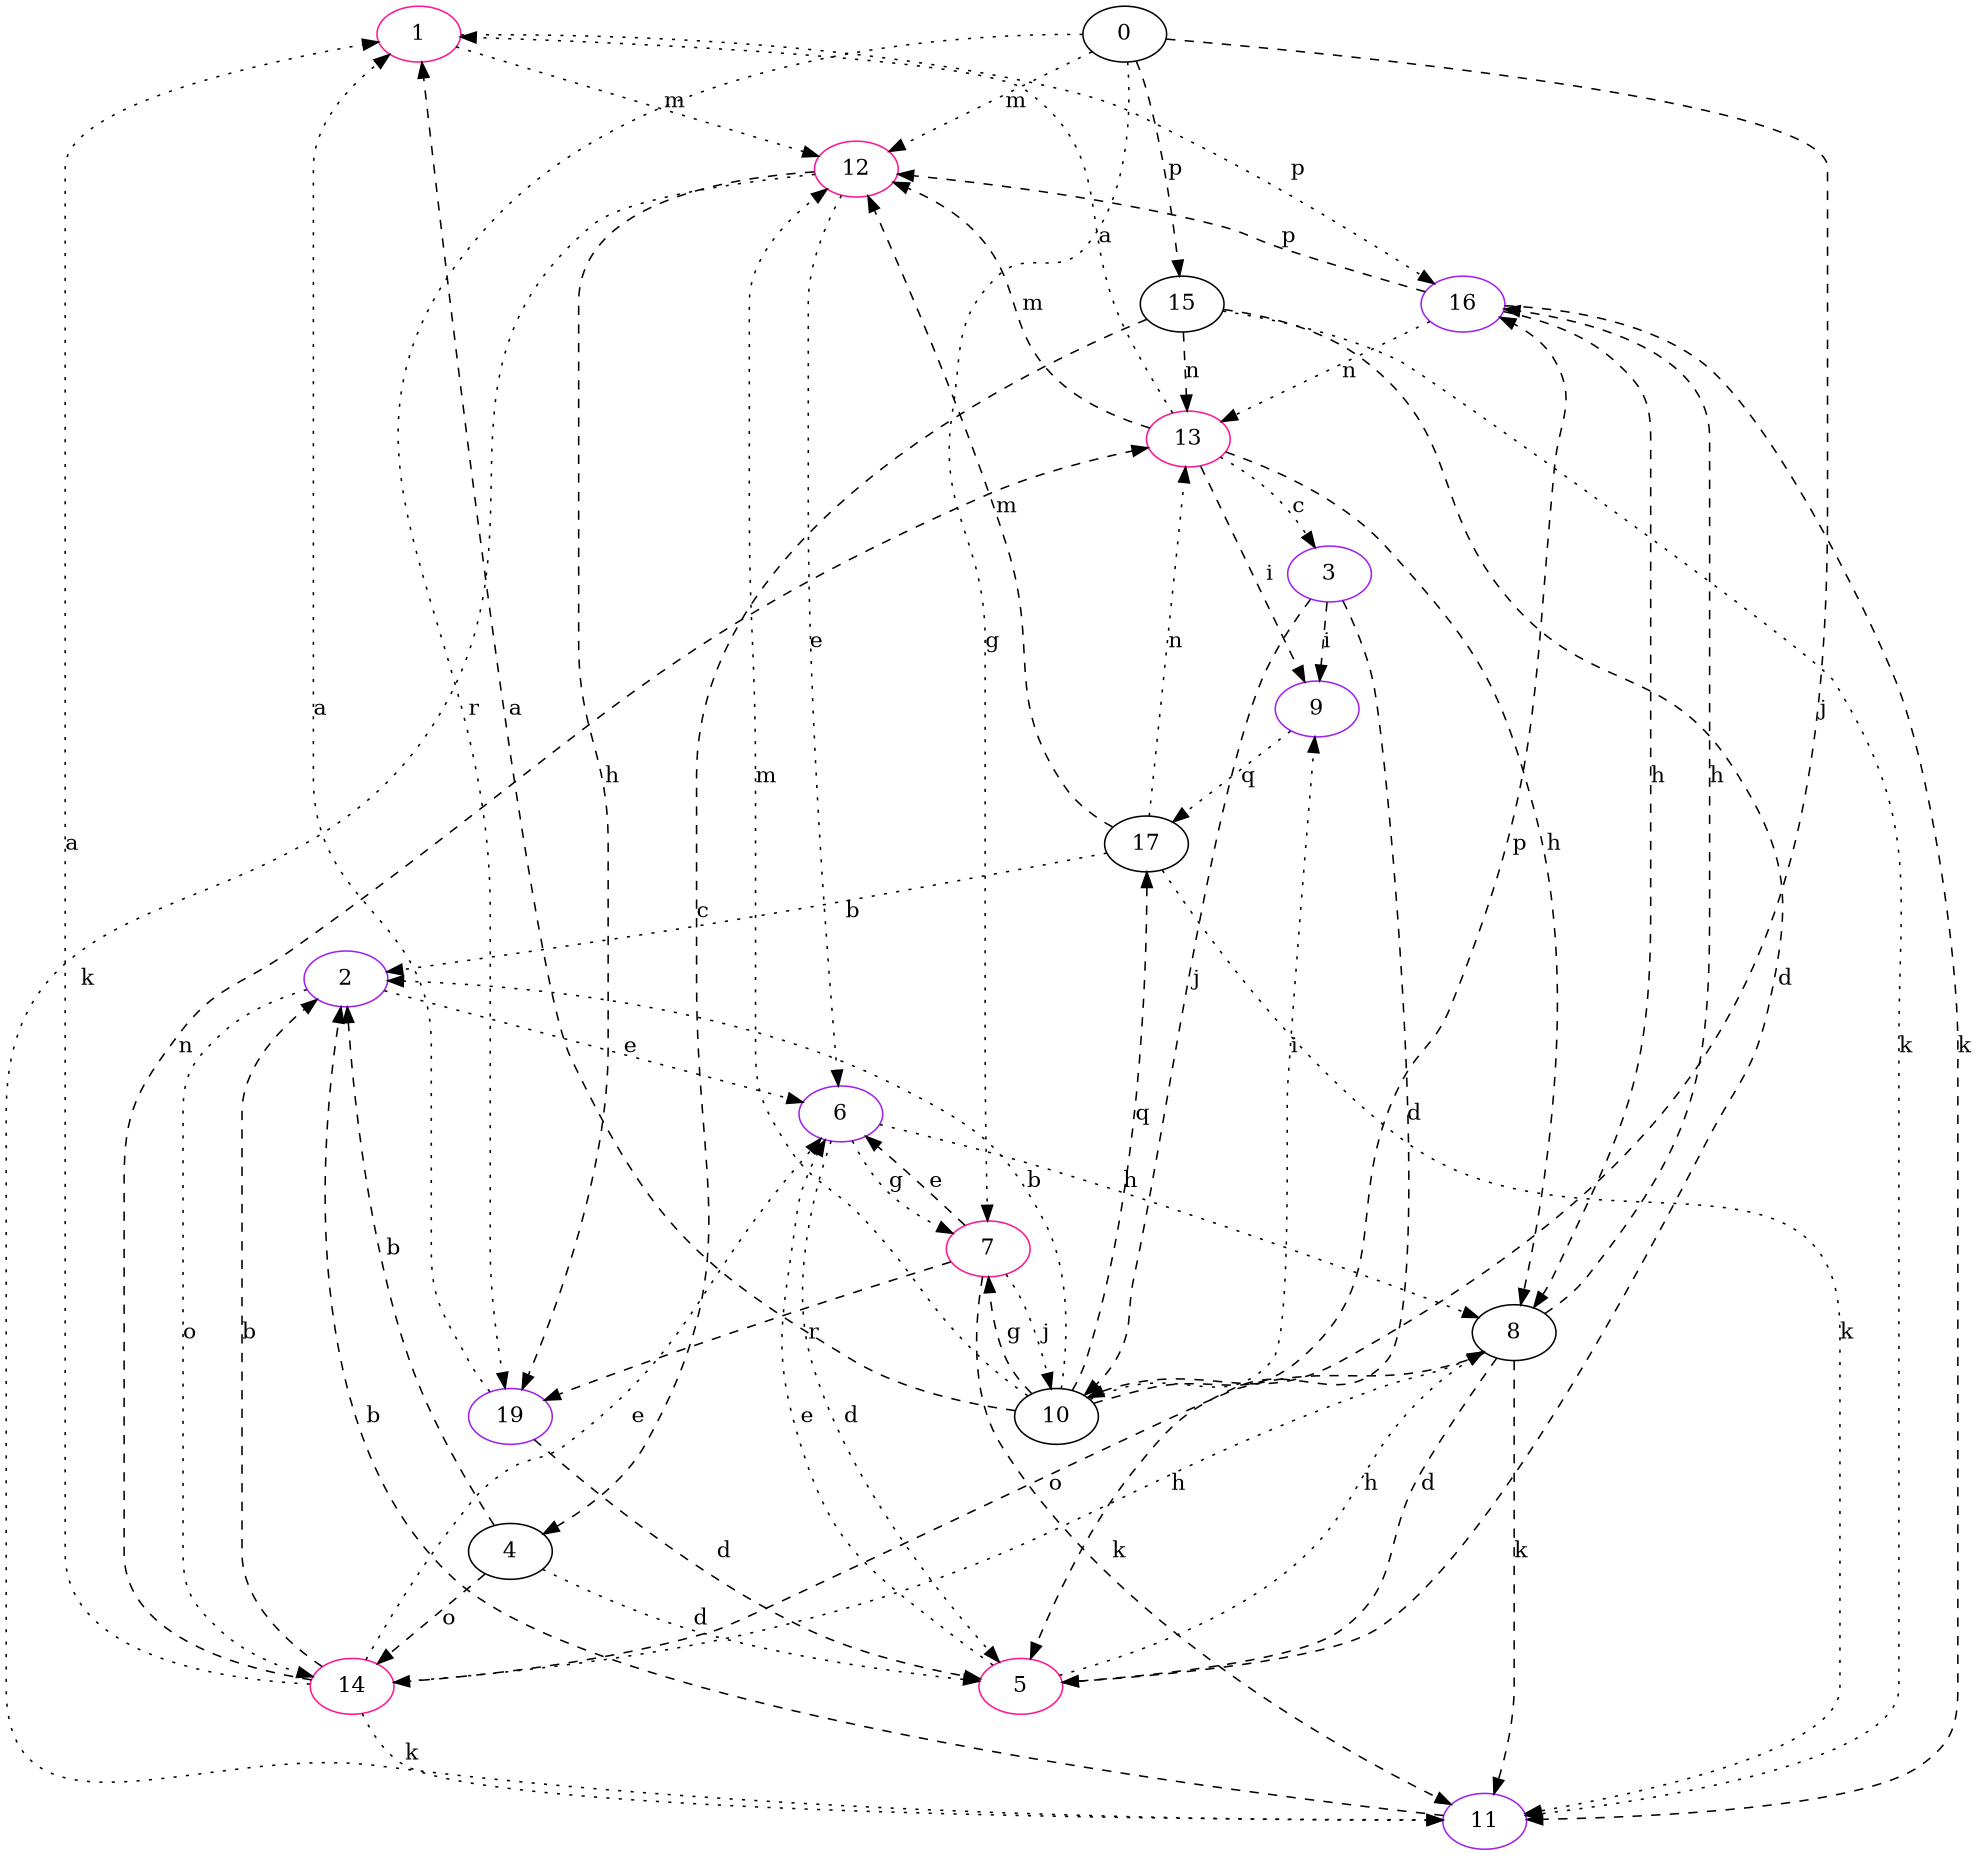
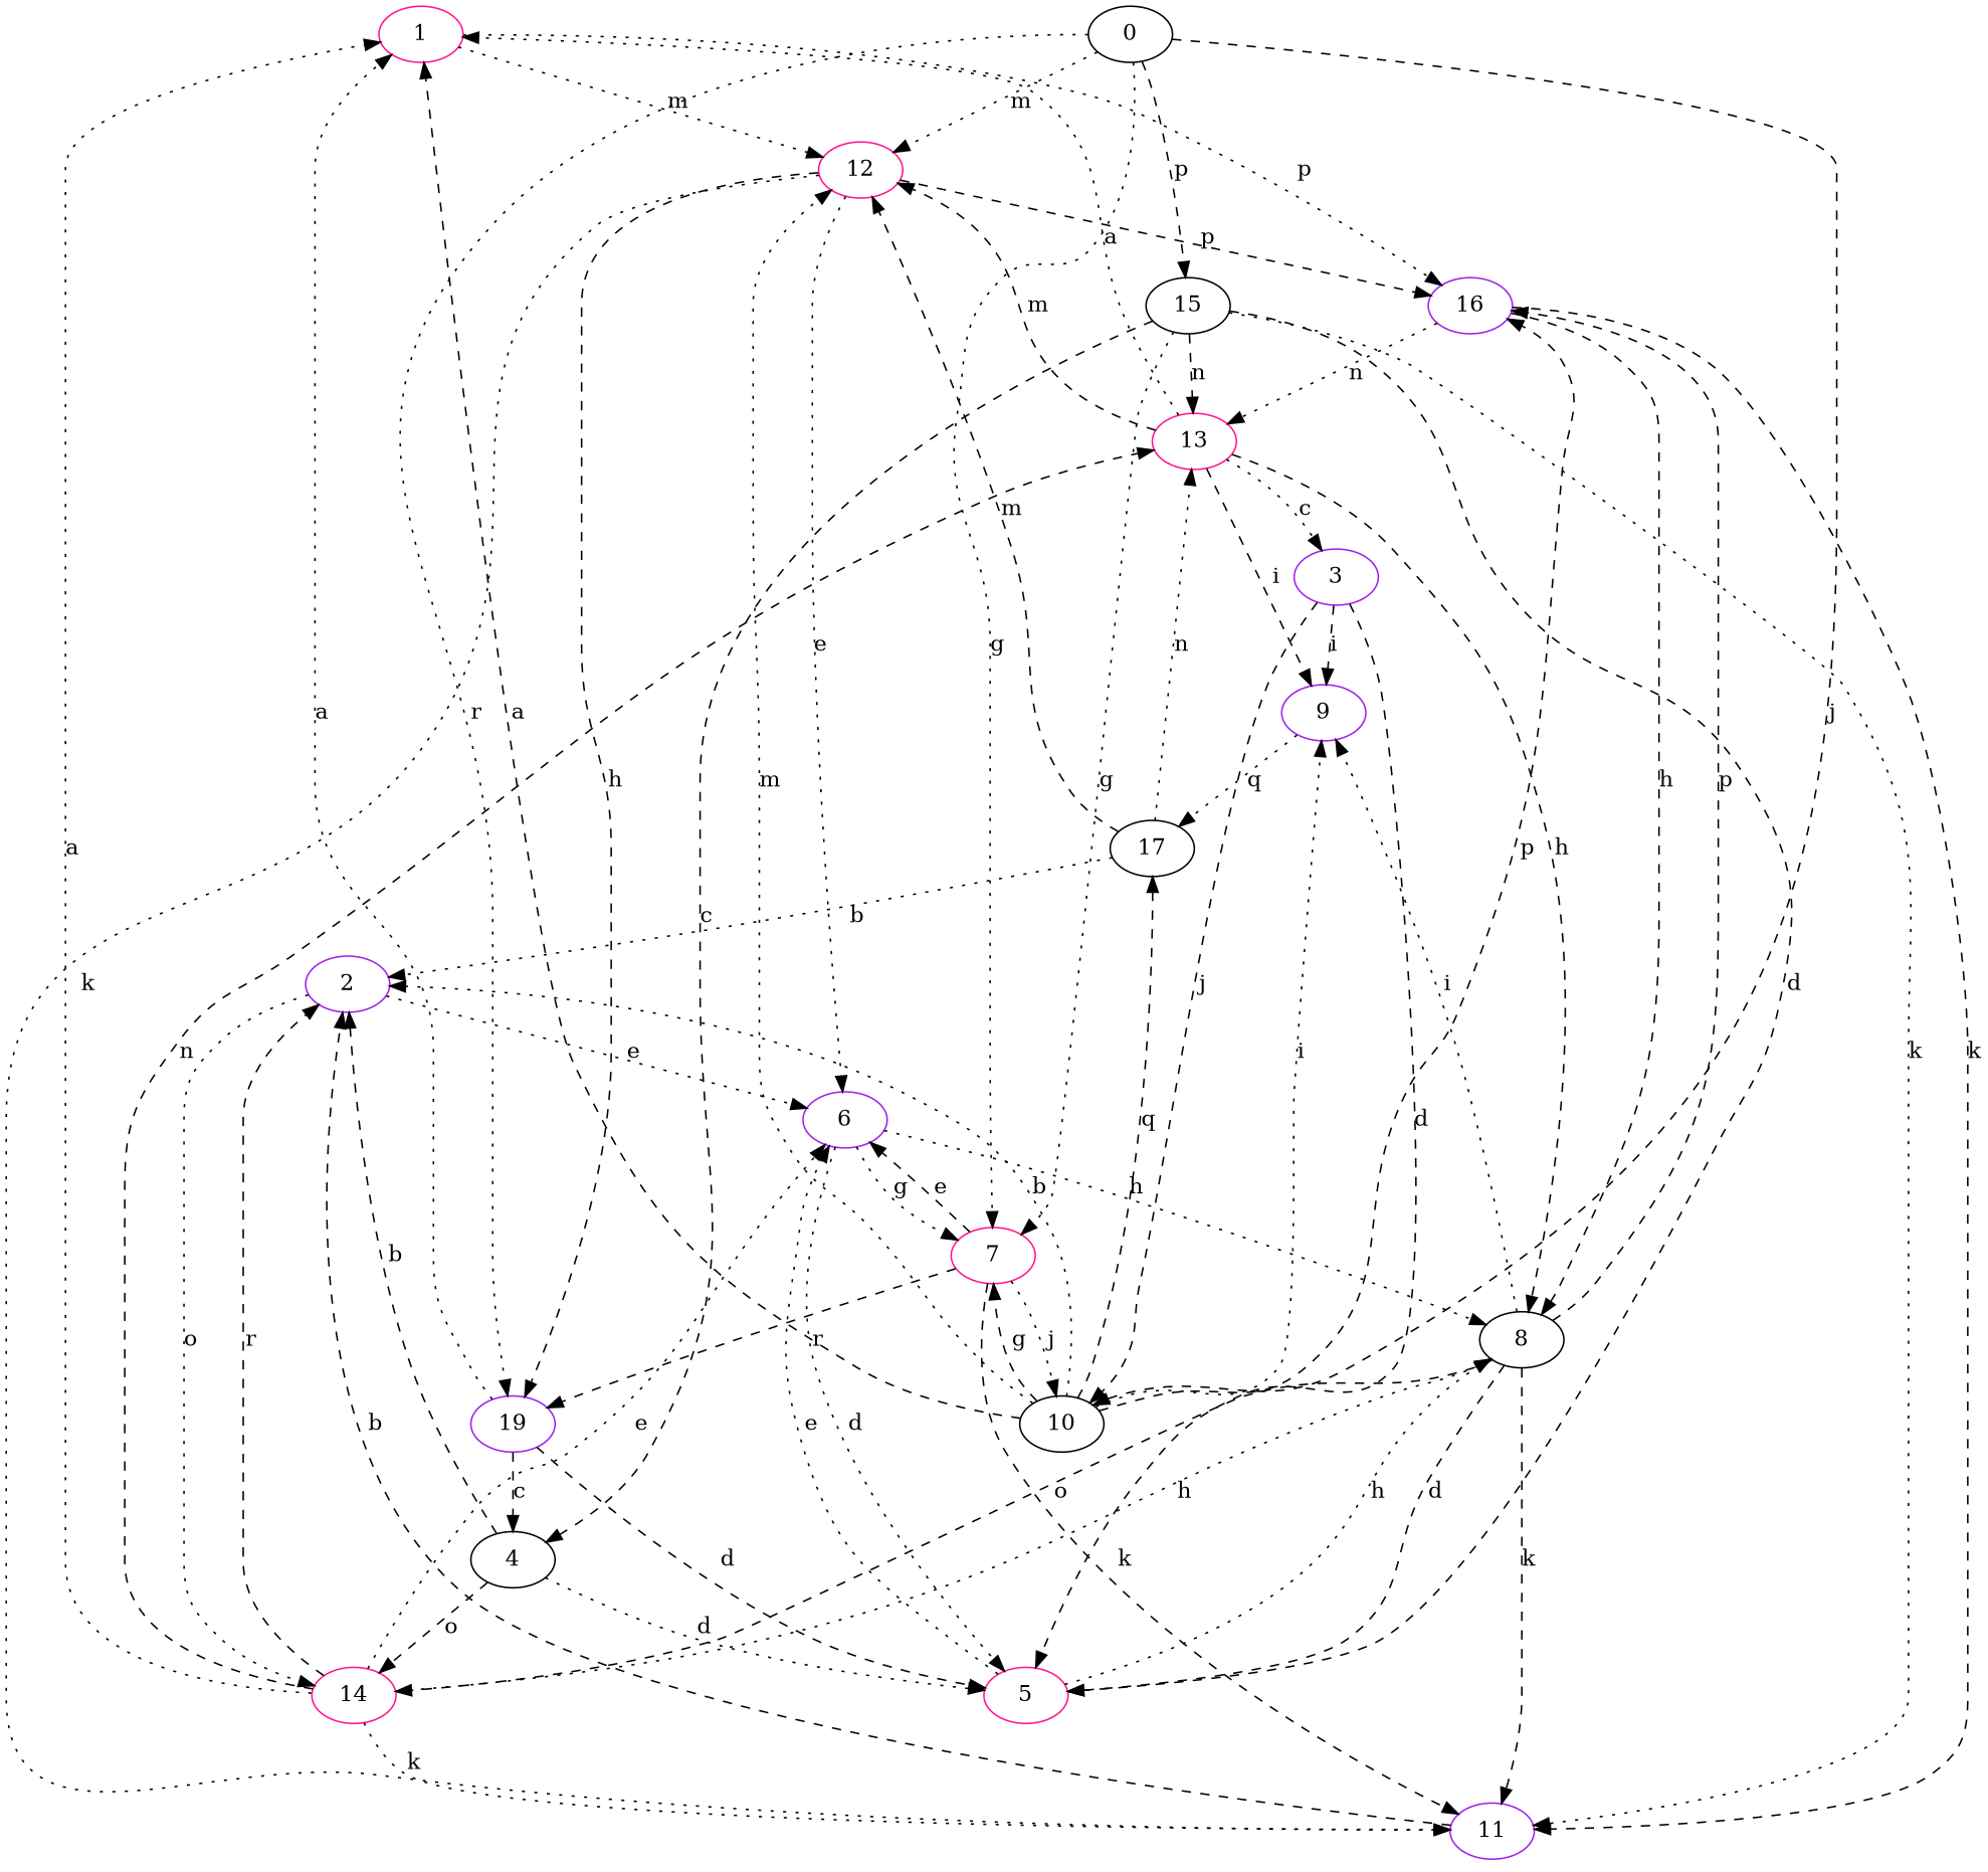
  strict digraph {
    node [color=purple]
    edge [style=dotted]
    1 [color=deeppink]
    12 [color=deeppink]
    16
    6
    19
    11
    8 [color=black]
    13 [color=deeppink]
    2
    14 [color=deeppink]
    5 [color=deeppink]
    7 [color=deeppink]
    3
    9
    10 [color=black]
    17 [color=black]
    4 [color=black]
    0 [color=black]
    15 [color=black]
    1 -> 12 [label=m]
    1 -> 16 [label=p]
-   16 -> 12 [label=p style=dashed]
+   12 -> 16 [label=p style=dashed]
    12 -> 6 [label=e]
    12 -> 19 [label=h style=dashed]
    12 -> 11 [label=k]
    16 -> 11 [label=k style=dashed]
    16 -> 8 [label=h style=dashed]
    16 -> 13 [label=n]
    6 -> 8 [label=h]
    6 -> 5 [label=d]
    6 -> 7 [label=g]
    19 -> 1 [label=a]
    19 -> 5 [label=d style=dashed]
+   19 -> 4 [label=c style=dashed]
    11 -> 2 [label=b style=dashed]
-   8 -> 16 [label=h style=dashed]
+   8 -> 16 [label=p style=dashed]
    8 -> 11 [label=k style=dashed]
    8 -> 14 [label=o style=dashed]
    8 -> 5 [label=d style=dashed]
+   8 -> 9 [label=i]
    13 -> 1 [label=a]
    13 -> 12 [label=m style=dashed]
    13 -> 8 [label=h style=dashed]
    13 -> 3 [label=c]
    13 -> 9 [label=i style=dashed]
    2 -> 6 [label=e]
    2 -> 14 [label=o]
    14 -> 1 [label=a]
    14 -> 6 [label=e]
    14 -> 11 [label=k]
    14 -> 8 [label=h]
    14 -> 13 [label=n style=dashed]
-   14 -> 2 [label=b style=dashed]
+   14 -> 2 [label=r style=dashed]
    5 -> 6 [label=e]
    5 -> 8 [label=h]
    7 -> 6 [label=e style=dashed]
    7 -> 19 [label=r style=dashed]
    7 -> 11 [label=k style=dashed]
    7 -> 10 [label=j]
    3 -> 5 [label=d style=dashed]
    3 -> 9 [label=i style=dashed]
    3 -> 10 [label=j style=dashed]
    9 -> 17 [label=q]
    10 -> 1 [label=a style=dashed]
    10 -> 12 [label=m]
    10 -> 16 [label=p style=dashed]
    10 -> 2 [label=b]
    10 -> 7 [label=g style=dashed]
    10 -> 9 [label=i]
    10 -> 17 [label=q style=dashed]
    17 -> 12 [label=m style=dashed]
-   17 -> 11 [label=k]
    17 -> 13 [label=n]
    17 -> 2 [label=b]
    4 -> 2 [label=b style=dashed]
    4 -> 14 [label=o style=dashed]
    4 -> 5 [label=d]
    0 -> 12 [label=m]
    0 -> 19 [label=r]
    0 -> 7 [label=g]
    0 -> 10 [label=j style=dashed]
    0 -> 15 [label=p style=dashed]
    15 -> 11 [label=k]
    15 -> 13 [label=n style=dashed]
    15 -> 5 [label=d style=dashed]
+   15 -> 7 [label=g]
    15 -> 4 [label=c style=dashed]
  }
